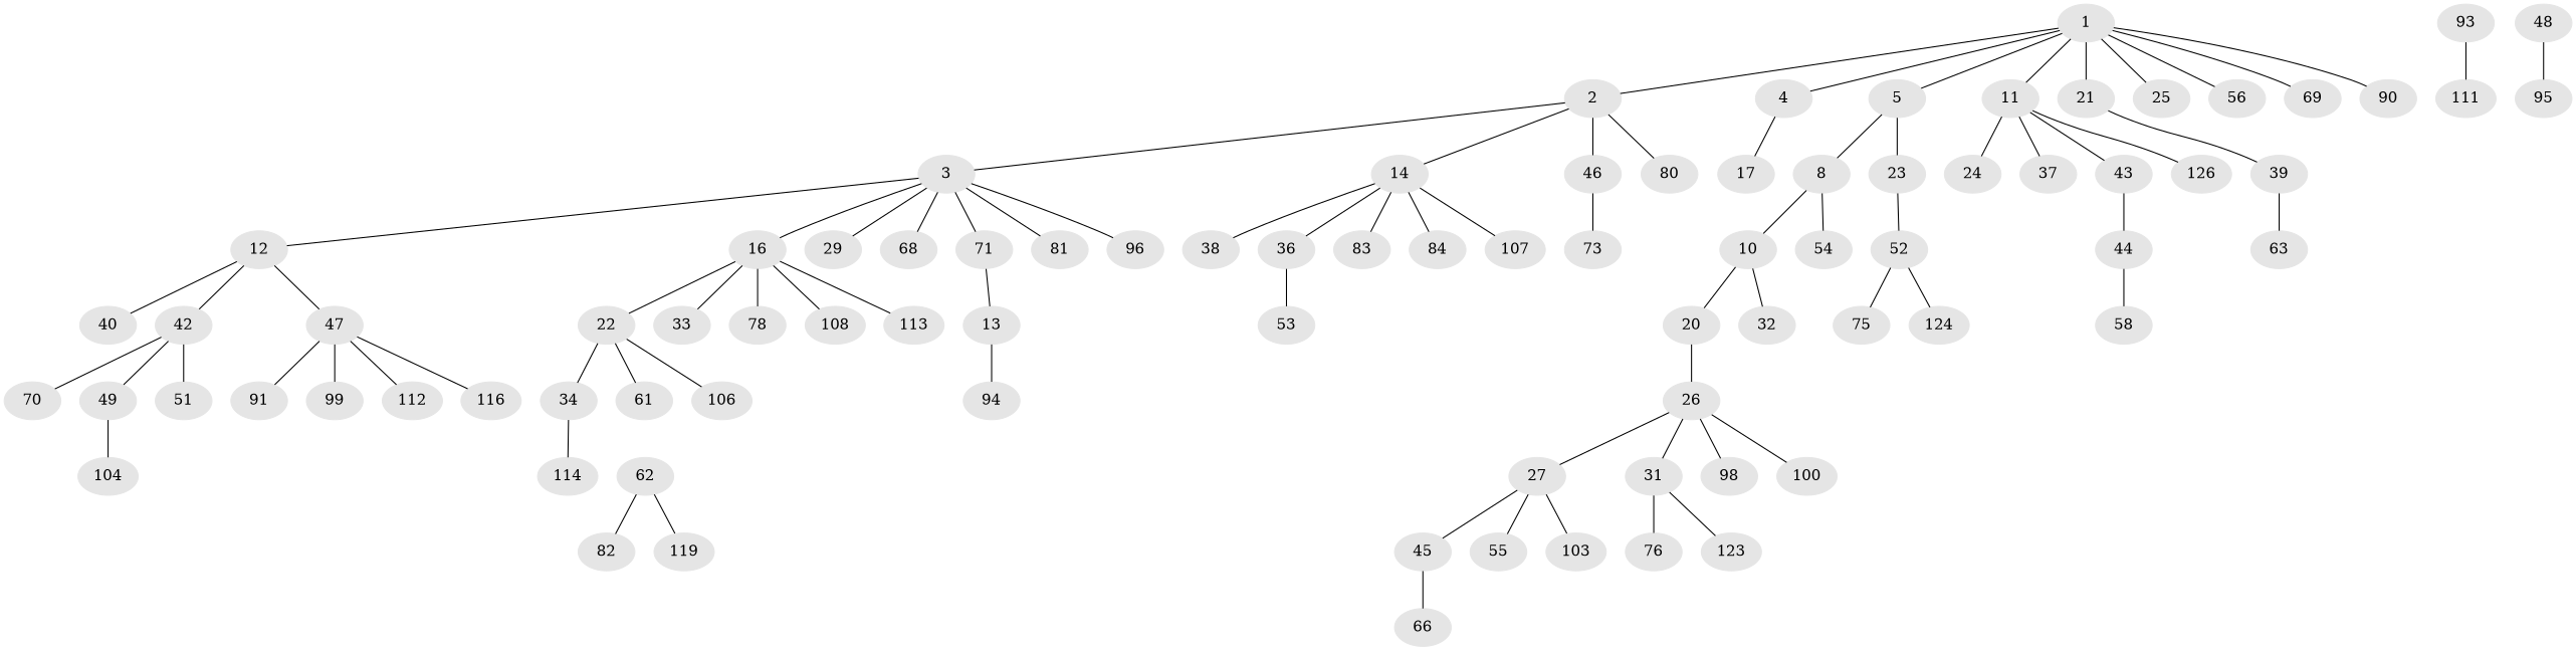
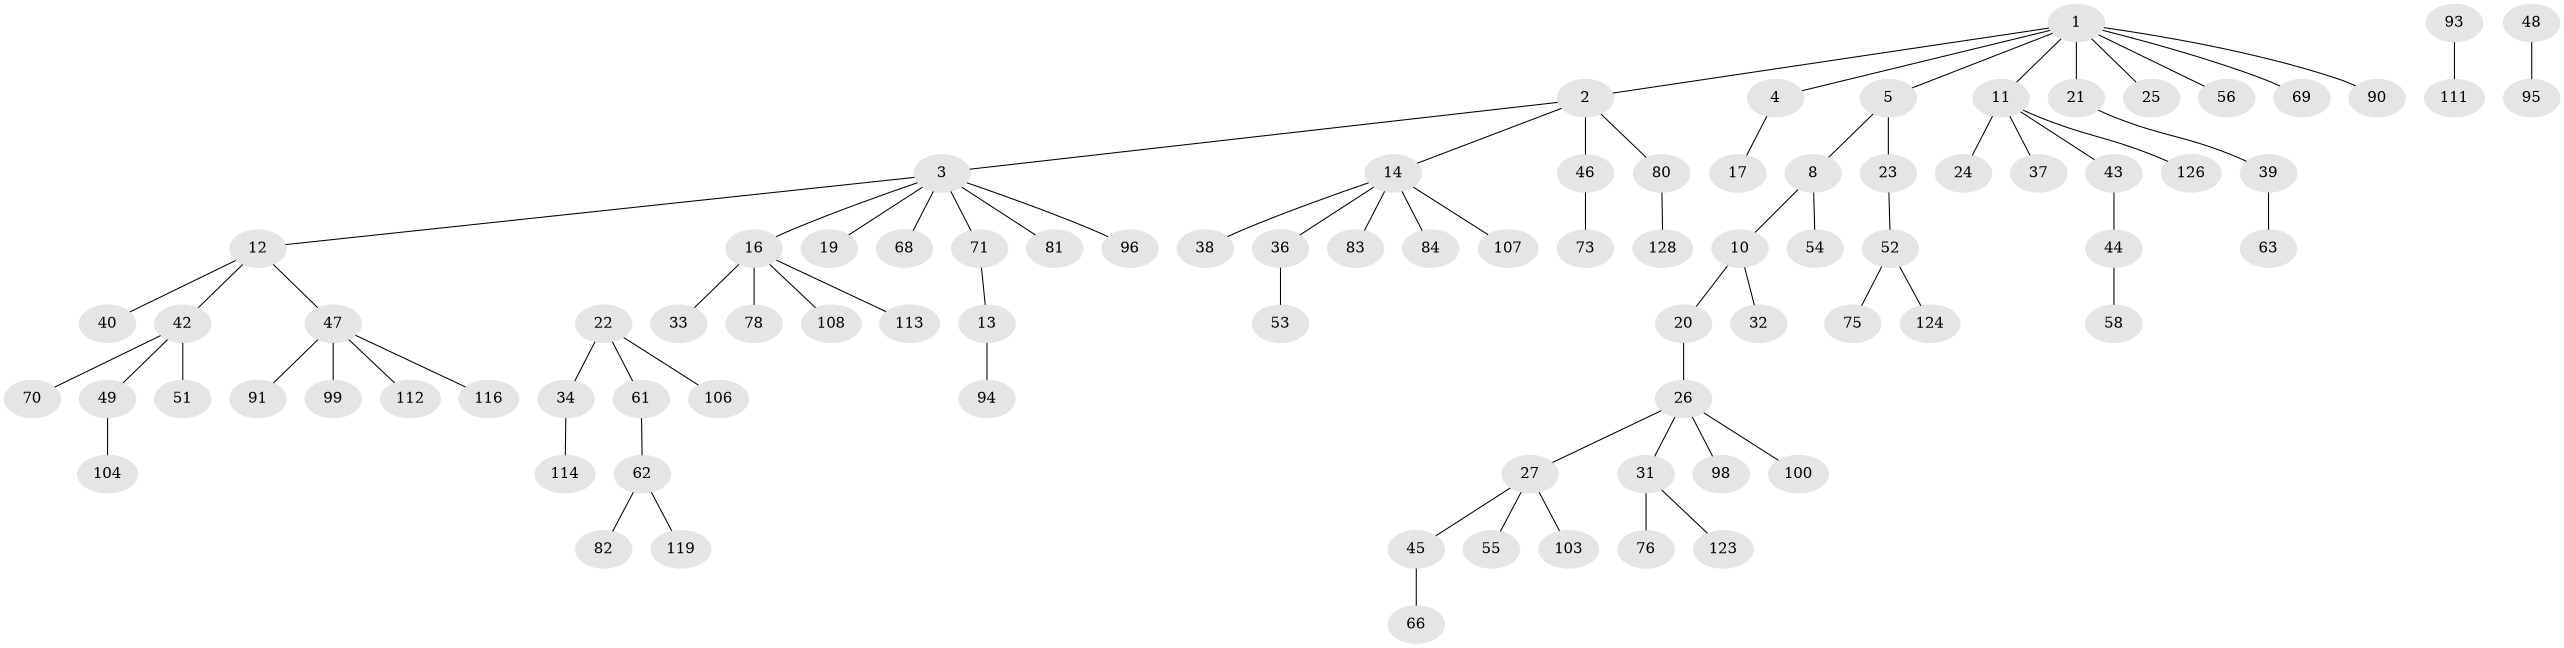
  graph {
    node [color=gray90 style=filled]
    1 [super="+9"]
    2 [super="+6"]
    4 [super="+7"]
    5 [super="+15"]
    11 [super="+29"]
    21 [super="+38"]
    25 [super="+87"]
    56
    69
    90
    3 [super="+67"]
    14 [super="+72"]
    46
    80 [super="+105"]
    17 [super="+30"]
    8 [super="+79"]
    23
    24 [super="+41"]
    37
    43
    126
    39 [super="+74"]
    12 [super="+28"]
    16 [super="+60"]
-   19 [super="+117" label=29]
+   19 [super="+117"]
    68
    71 [super="+110"]
    81
    96
    n30 [label=38]
    36
    83
    84
    107
    73
+   128
    93
    111
    40 [super="+115"]
    42
    47 [super="+77"]
    13 [super="+86"]
    94
    22 [super="+64"]
    33
    78
    108
    113
    10
    54 [super="+57"]
    52 [super="+97"]
    20
    32 [super="+102"]
    75
    124
    26 [super="+35"]
    44 [super="+51"]
    70
    49 [super="+109"]
    n60 [label=51 super="+125"]
    91
    99
    112
    116 [super="+127"]
    53 [super="+92"]
    34 [super="+101"]
    61 [super="+89"]
    106 [super="+118"]
    27 [super="+65"]
    31
    98
    100
    63
    114
    62 [super="+85"]
    45
    55 [super="+88"]
    103
    76 [super="+121"]
    123
    66
    48 [super="+122"]
    95
    104
    58
    82 [super="+120"]
    119
    1 -- 2
    1 -- 4
    1 -- 5
    1 -- 11
    1 -- 21
    1 -- 25
    1 -- 56
    1 -- 69
    1 -- 90
    2 -- 3
    2 -- 14
    2 -- 46
    2 -- 80
    4 -- 17
    5 -- 8
    5 -- 23
    11 -- 24
    11 -- 37
    11 -- 43
    11 -- 126
    21 -- 39
    3 -- 12
    3 -- 16
    3 -- 19
    3 -- 68
    3 -- 71
    3 -- 81
    3 -- 96
    14 -- n30
    14 -- 36
    14 -- 83
    14 -- 84
    14 -- 107
    46 -- 73
+   80 -- 128
    8 -- 10
    8 -- 54
    23 -- 52
    43 -- 44
    39 -- 63
    12 -- 40
    12 -- 42
    12 -- 47
-   16 -- 22
    16 -- 33
    16 -- 78
    16 -- 108
    16 -- 113
    71 -- 13
    36 -- 53
    93 -- 111
    42 -- 70
    42 -- 49
    42 -- n60
    47 -- 91
    47 -- 99
    47 -- 112
    47 -- 116
    13 -- 94
    22 -- 34
    22 -- 61
    22 -- 106
    10 -- 20
    10 -- 32
    52 -- 75
    52 -- 124
    20 -- 26
    26 -- 27
    26 -- 31
    26 -- 98
    26 -- 100
    44 -- 58
    49 -- 104
    34 -- 114
+   61 -- 62
    27 -- 45
    27 -- 55
    27 -- 103
    31 -- 76
    31 -- 123
    62 -- 82
    62 -- 119
    45 -- 66
    48 -- 95
  }
